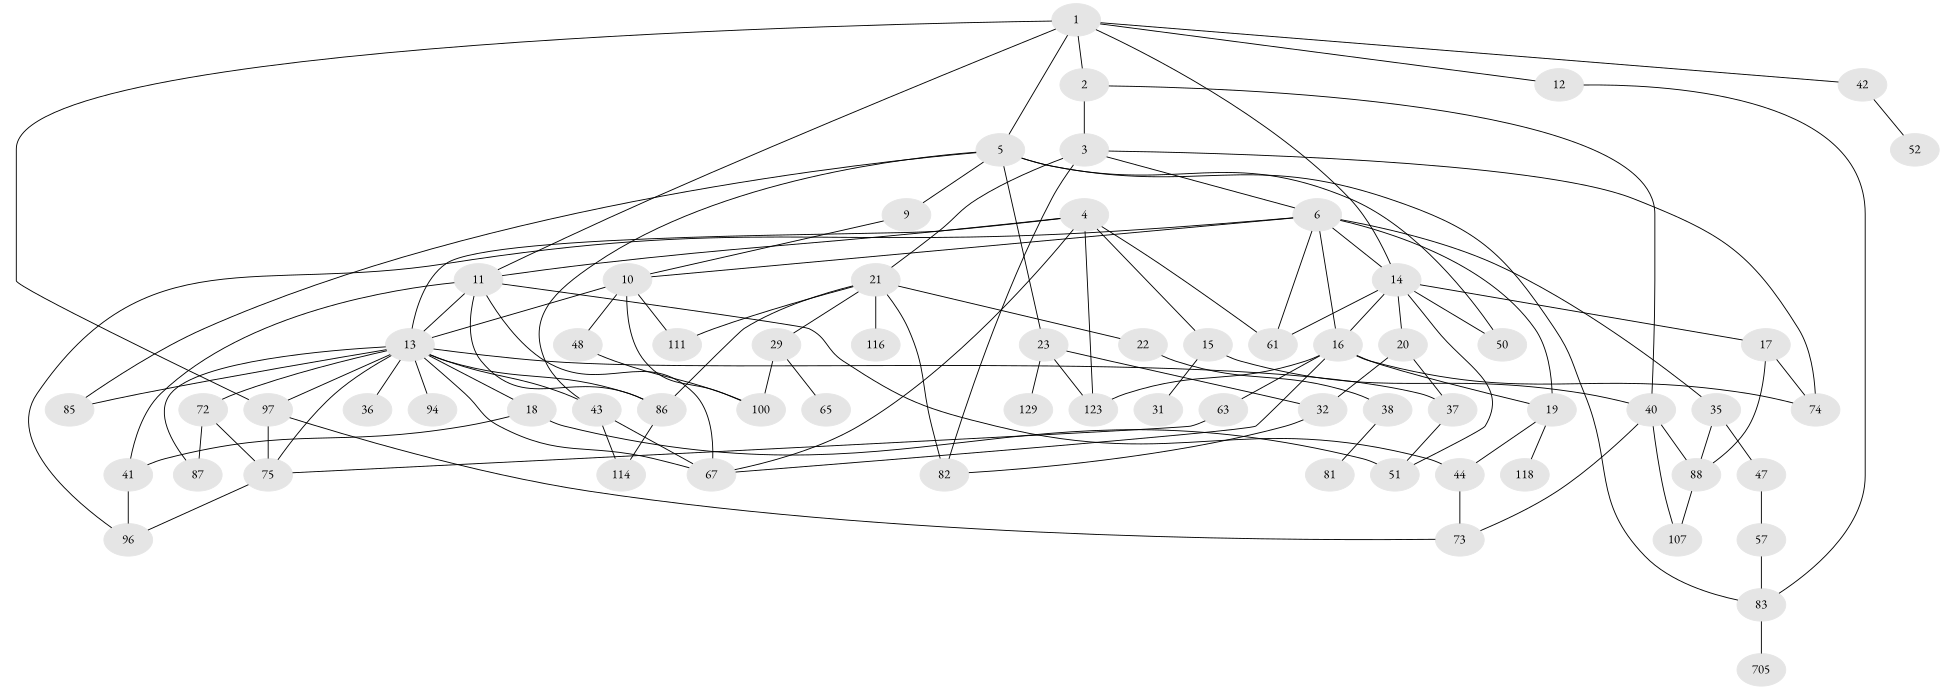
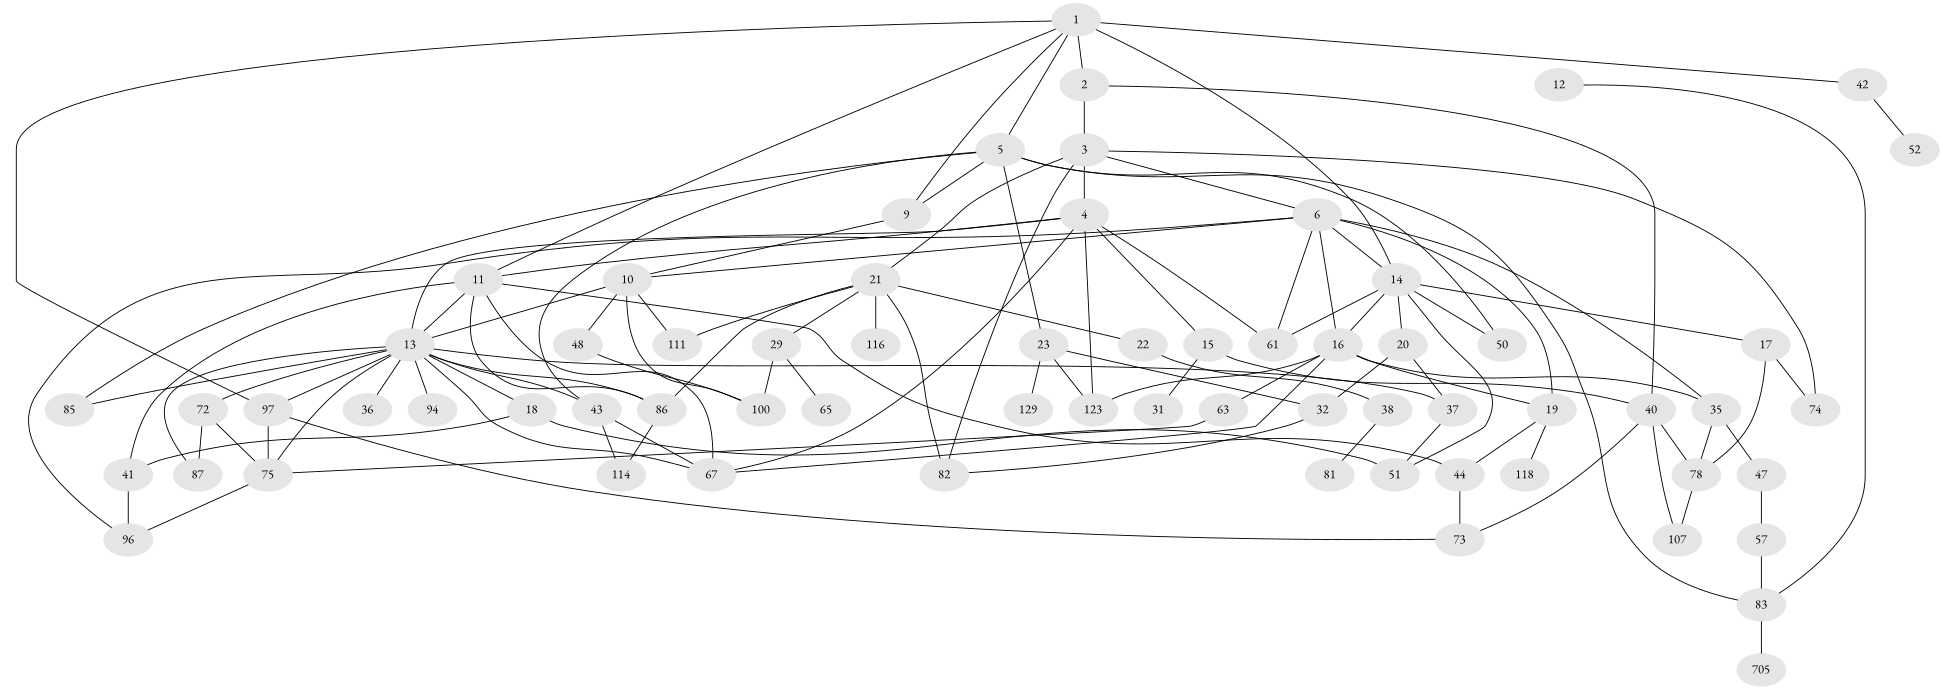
  graph {
    fontname="EB Garamond"
    node [color=gray90 fontname="EB Garamond" style=filled]
    edge [fontname="EB Garamond"]
    1
    2
    5 [super="+7"]
    11 [super="+71+54"]
    12
    14 [super="+39+104"]
    n7 [label=97]
    42
    3 [super="+45"]
    40 [super="+53+59+108"]
    9
    23 [super="+122"]
    43 [super="+120"]
    50 [super="+127+62"]
    83 [super="+110"]
    85 [super="+134+91+115"]
    13 [super="+69+56+30"]
    67
    41 [super="+125+101"]
    44 [super="+79"]
    86
    61 [super="+84"]
    16 [super="+55"]
    17
    20 [super="+78"]
    51
    73 [super="+119"]
    75 [super="+80"]
    52 [super="+92"]
    4 [super="+28"]
    6 [super="+8+33"]
    21 [super="+90"]
    74
    82 [super="+93"]
-   88
+   88 [label=78]
    107
    15
    123
    10 [super="+26"]
    19 [super="+68+113"]
    35 [super="+76+121"]
    96
    111
    22 [super="+24"]
    29 [super="+46"]
    116
    18
    36
    37 [super="+99"]
    72
    87 [super="+103+89"]
    94
    31 [super="+77"]
    32
    129
    114
    n57 [label=705]
    48
    100 [super="+109"]
    63 [super="+117"]
    118
    47 [super="+66"]
    38
    65
    81
    57 [super="+58"]
    1 -- 2
    1 -- 5
    1 -- 11
-   1 -- 12
+   1 -- 9
    1 -- 14
    1 -- n7
    1 -- 42
    2 -- 3
    2 -- 40
    5 -- 9
    5 -- 23
    5 -- 43 [weight=2]
    5 -- 50
    5 -- 83
    5 -- 85
    11 -- 13
    11 -- 67
    11 -- 41
    11 -- 44
    11 -- 86
    12 -- 83
    14 -- 50
    14 -- 61
    14 -- 16
    14 -- 17
    14 -- 20
    14 -- 51
    n7 -- 73
    n7 -- 75
    42 -- 52
+   3 -- 4
    3 -- 6
    3 -- 21
    3 -- 74
    3 -- 82
    40 -- 73
    40 -- 88
    40 -- 107
    9 -- 10
    23 -- 123
    23 -- 32
    23 -- 129
    43 -- 67
    43 -- 114
    83 -- n57
    13 -- n7
    13 -- 43
    13 -- 85
    13 -- 67
    13 -- 86
    13 -- 75
    13 -- 18
    13 -- 36
    13 -- 37
    13 -- 72
    13 -- 87
    13 -- 94
    41 -- 96
    44 -- 73
    86 -- 114
    16 -- 67
    16 -- 123
    16 -- 19
-   16 -- 74
+   16 -- 35
    16 -- 63
    17 -- 74
    17 -- 88
    20 -- 37
    20 -- 32
    75 -- 96
    4 -- 11
    4 -- 13
    4 -- 67
    4 -- 61
    4 -- 15
    4 -- 123
    6 -- 14
    6 -- 61
    6 -- 16
    6 -- 10
    6 -- 19
    6 -- 35
    6 -- 96
    21 -- 86
    21 -- 82
    21 -- 111
    21 -- 22
    21 -- 29
    21 -- 116
    88 -- 107
    15 -- 40
    15 -- 31
    10 -- 13
    10 -- 111
    10 -- 48
    10 -- 100 [weight=2]
    19 -- 44
    19 -- 118
    35 -- 88
    35 -- 47 [weight=2]
    22 -- 38
    29 -- 100
    29 -- 65
    18 -- 41
    18 -- 51
    37 -- 51
    72 -- 75
    72 -- 87
    32 -- 82
    48 -- 100
    63 -- 75
    47 -- 57
    38 -- 81
    57 -- 83
  }
